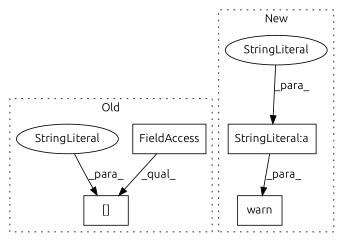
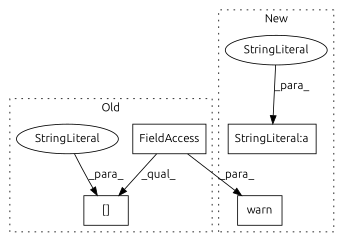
  digraph {
    fontname=Ubuntu
    node [a=45 fontname=Ubuntu shape=box]
    edge [fontname=Ubuntu]
    n1 [a=2 l="12,1" label="[]" s="8242,8269"]
    n2 [l=15 label=StringLiteral s=8254 shape=ellipse]
    n3 [a=22 l=11 label=FieldAccess s=8242]
    n4 [a=32 l="5,1" label=warn s="7472,7562"]
    n5 [a=27 l=3 label="StringLiteral:a" s=7532]
    n6 [l=55 label=StringLiteral s=7477 shape=ellipse]
    subgraph cluster_1 {
      label=Old
      style=dotted
      n1
      n2
      n3
    }
    subgraph cluster_2 {
      label=New
      style=dotted
      n4
      n5
      n6
    }
    n2 -> n1 [label=_para_]
    n3 -> n1 [label=_qual_]
-   n5 -> n4 [label=_para_]
+   n3 -> n4 [label=_para_]
    n6 -> n5 [label=_para_]
  }
